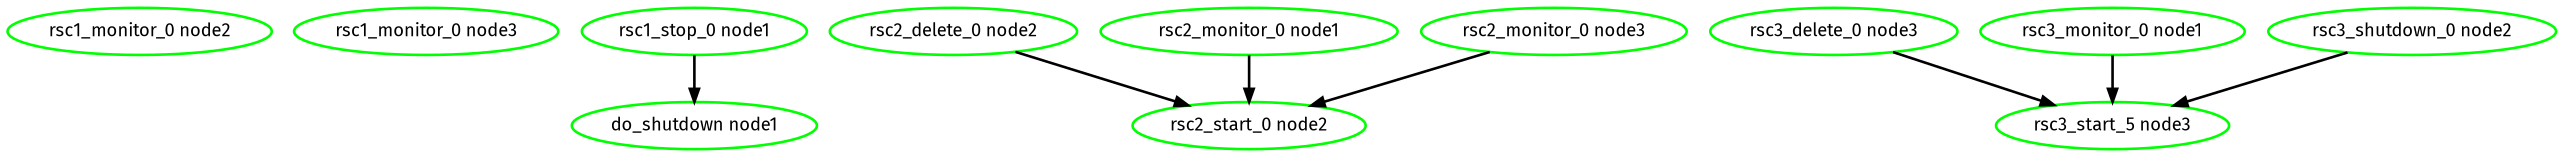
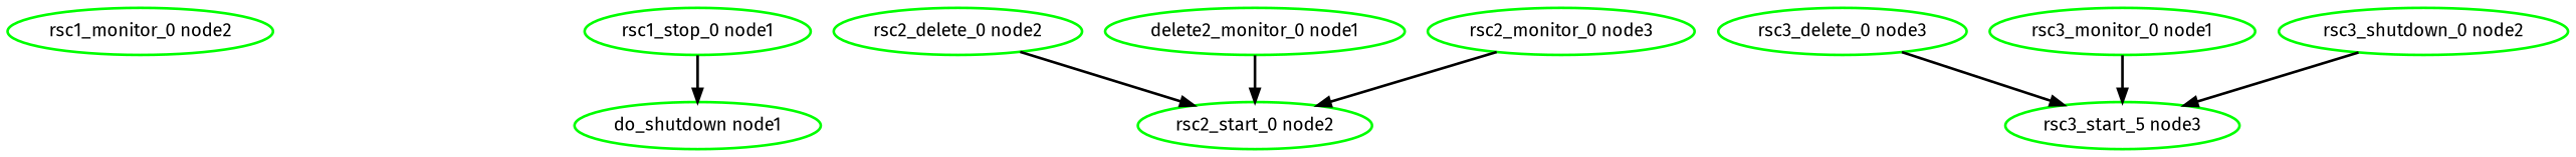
  digraph {
    fontname="Fira Sans"
    node [color=green fontcolor=black fontname="Fira Sans" style=bold]
    edge [fontname="Fira Sans" style=bold]
    "rsc1_monitor_0 node2"
-   "rsc1_monitor_0 node3"
    "rsc1_stop_0 node1"
    "do_shutdown node1"
    "rsc2_delete_0 node2"
    "rsc2_start_0 node2"
-   "rsc2_monitor_0 node1"
+   "rsc2_monitor_0 node1" [label="delete2_monitor_0 node1"]
    "rsc2_monitor_0 node3"
    n9 [label="rsc3_start_5 node3"]
    "rsc3_delete_0 node3"
    "rsc3_monitor_0 node1"
    n12 [label="rsc3_shutdown_0 node2"]
    "rsc1_stop_0 node1" -> "do_shutdown node1"
    "rsc2_delete_0 node2" -> "rsc2_start_0 node2"
    "rsc2_monitor_0 node1" -> "rsc2_start_0 node2"
    "rsc2_monitor_0 node3" -> "rsc2_start_0 node2"
    "rsc3_delete_0 node3" -> n9
    "rsc3_monitor_0 node1" -> n9
    n12 -> n9
  }
